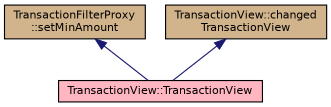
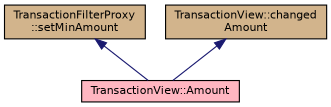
  digraph {
    rankdir=TB
    node [color=black fillcolor=tan fontname=Helvetica fontsize=10 shape=record style=filled]
    edge [color=midnightblue dir=back fontname=Helvetica fontsize=10 labelfontname=Helvetica labelfontsize=10 style=solid]
    n1 [fontcolor=black height=0.2 label="TransactionFilterProxy\l::setMinAmount" width=0.4]
-   n2 [fillcolor=lightpink height=0.2 label="TransactionView::TransactionView" width=0.4]
-   n3 [height=0.2 label="TransactionView::changed\lTransactionView" width=0.4]
+   n2 [fillcolor=lightpink height=0.2 label="TransactionView::Amount" width=0.4]
+   n3 [height=0.2 label="TransactionView::changed\lAmount" width=0.4]
    n1 -> n2
    n3 -> n2
  }
